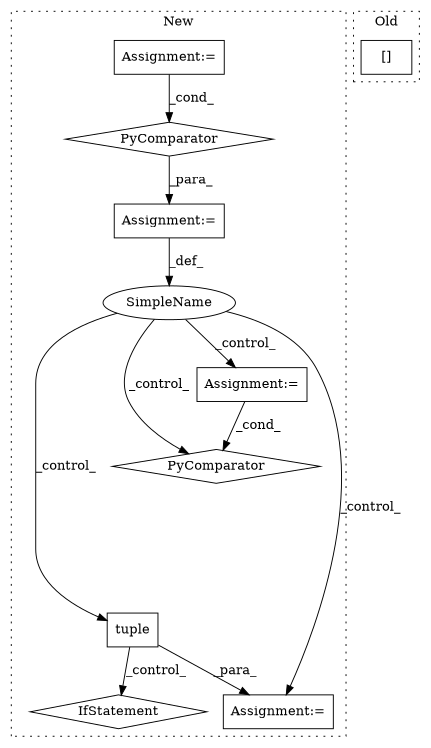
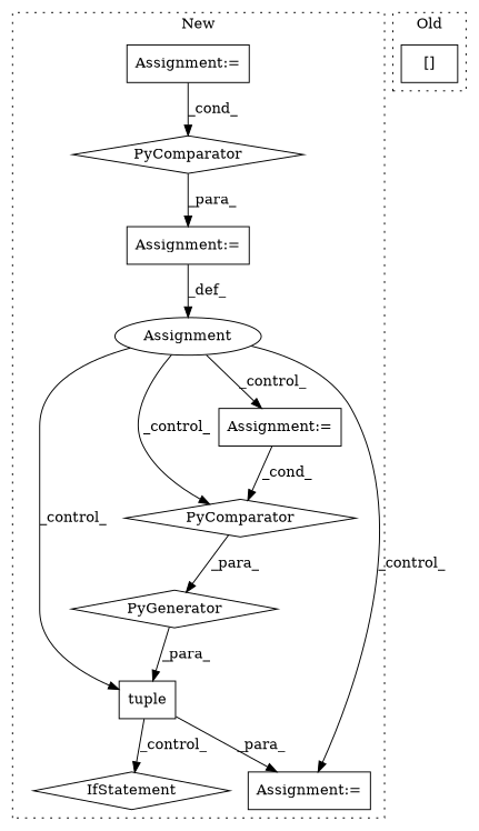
  digraph {
    node [a=7 l=71 s=6675 shape=box]
    n1 [a=32 l="15,-3" label=tuple s="6593,6752"]
    n2 [label="Assignment:="]
    n3 [l=2 label="Assignment:=" s=6591]
    n4 [a=113 label=PyComparator shape=diamond]
-   n6 [a=42 label=SimpleName shape=ellipse l="" s=""]
+   n5 [a=107 l=144 label=PyGenerator s=6608 shape=diamond]
+   n6 [a=42 label=Assignment shape=ellipse l="" s=""]
    n7 [a=25 label=IfStatement shape=diamond]
    n8 [l=12 label="Assignment:=" s=6016]
    n9 [l=77 label="Assignment:=" s=6092]
    n10 [a=113 l=77 label=PyComparator s=6092 shape=diamond]
    n11 [a=2 l="7,1" label="[]" s="6038,6063"]
    subgraph cluster_1 {
      label=New
      style=dotted
      n1
      n2
      n3
      n4
+     n5
      n6
      n7
      n8
      n9
      n10
    }
    subgraph cluster_2 {
      label=Old
      style=dotted
      n11
    }
    n1 -> n3 [label=_para_]
    n1 -> n7 [label=_control_]
    n2 -> n4 [label=_cond_]
+   n4 -> n5 [label=_para_]
+   n5 -> n1 [label=_para_]
    n6 -> n1 [label=_control_]
    n6 -> n2 [label=_control_]
    n6 -> n3 [label=_control_]
    n6 -> n4 [label=_control_]
    n8 -> n6 [label=_def_]
    n9 -> n10 [label=_cond_]
    n10 -> n8 [label=_para_]
  }
